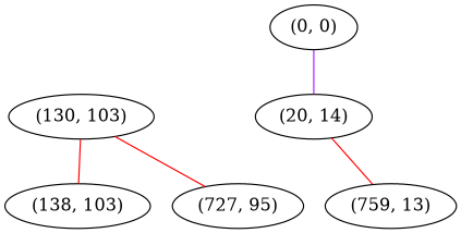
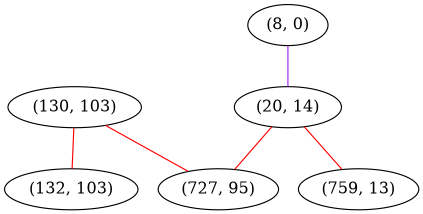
  graph {
    edge [color=red weight=1]
    "(130, 103)"
-   "(132, 103)" [label="(138, 103)"]
+   "(132, 103)"
    n3 [label="(727, 95)"]
-   "(0, 0)"
+   "(0, 0)" [label="(8, 0)"]
    "(20, 14)"
    n6 [label="(759, 13)"]
    "(130, 103)" -- "(132, 103)"
    "(130, 103)" -- n3
    "(0, 0)" -- "(20, 14)" [color=purple weight=4]
+   "(20, 14)" -- n3
    "(20, 14)" -- n6
  }
